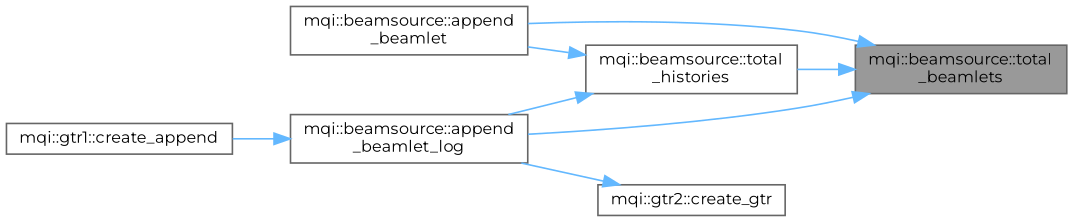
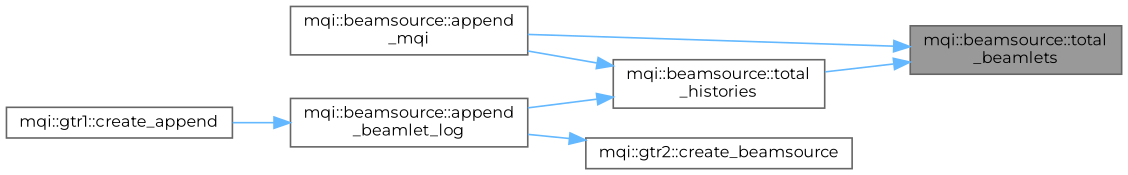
  digraph {
    fontname=Montserrat
    rankdir=RL
    node [color=grey40 fillcolor=white fontname=Montserrat fontsize=10 shape=box style=filled]
    edge [color=steelblue1 dir=back fontname=Montserrat fontsize=10 labelfontname=Helvetica labelfontsize=10 style=solid]
    n1 [color=gray40 fillcolor=grey60 fontcolor=black height=0.2 label="mqi::beamsource::total\l_beamlets" width=0.4]
-   n2 [height=0.2 label="mqi::beamsource::append\l_beamlet" width=0.4]
+   n2 [height=0.2 label="mqi::beamsource::append\l_mqi" width=0.4]
    n3 [height=0.2 label="mqi::beamsource::append\l_beamlet_log" width=0.4]
    n4 [height=0.2 label="mqi::beamsource::total\l_histories" width=0.4]
    n5 [height=0.2 label="mqi::gtr1::create_append" width=0.4]
-   n6 [height=0.2 label="mqi::gtr2::create_gtr" width=0.4]
+   n6 [height=0.2 label="mqi::gtr2::create_beamsource" width=0.4]
    n1 -> n2
-   n1 -> n3
    n1 -> n4
    n3 -> n5
    n4 -> n2
    n4 -> n3
    n6 -> n3
  }
